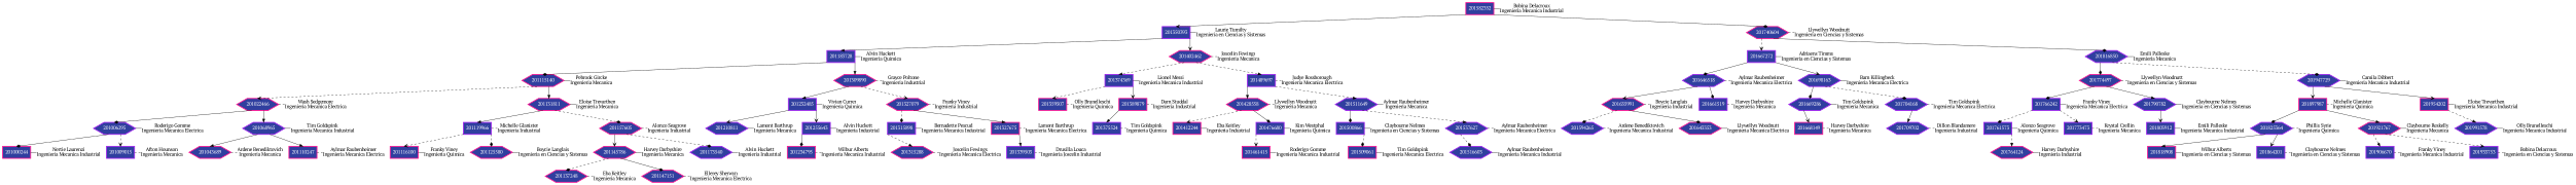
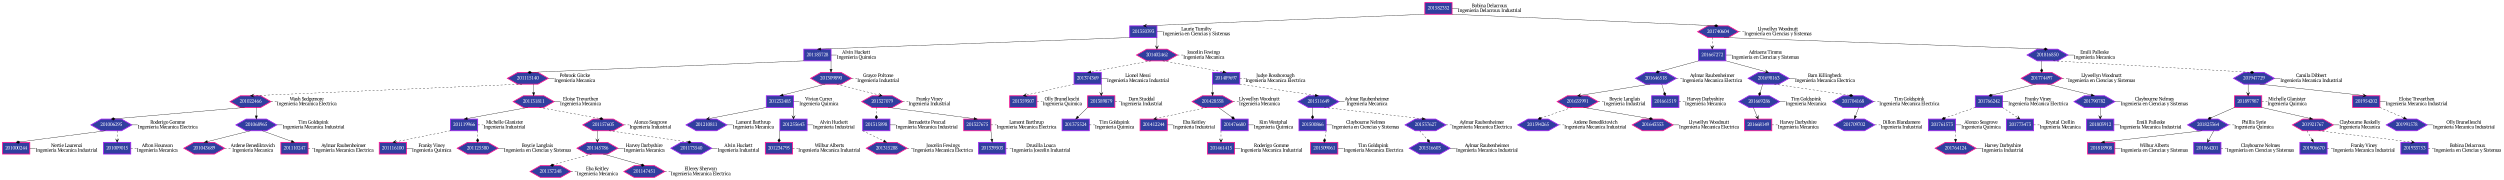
  digraph {
    fontname="PT Serif"
    splines=false
    node [color=purple fillcolor="#303F9F" fontcolor=white fontname="PT Serif" shape=plain style=filled]
    edge [dir=none fontname="PT Serif" style=solid]
    n1 [color=deeppink label=201000244 penwidth=2.5 shape=box]
    n2 [fillcolor=white fontcolor=black label="Nertie Laurenzi\nIngenieria Mecanica Industrial"]
    n3 [label=201006295 penwidth=2.5 shape=hexagon]
    n4 [fillcolor=white fontcolor=black label="Roderigo Gomme\nIngenieria Mecanica Electrica"]
    n5 [label=201009015 penwidth=2.5 shape=box]
    n6 [color=deeppink fillcolor=white fontcolor=black label="Afton Hounson\nIngenieria Mecanica"]
    n7 [color=deeppink label=201022466 penwidth=2.5 shape=hexagon]
    n8 [color=deeppink fillcolor=white fontcolor=black label="Wash Sedgemore\nIngenieria Mecanica Electrica"]
    n9 [color=deeppink label=201043689 penwidth=2.5 shape=hexagon]
    n10 [fillcolor=white fontcolor=black label="Ardene Benediktovich\nIngenieria Mecanica"]
    n11 [label=201068965 penwidth=2.5 shape=hexagon]
    n12 [color=deeppink fillcolor=white fontcolor=black label="Tim Goldspink\nIngenieria Mecanica Industrial"]
    n13 [color=deeppink label=201110247 penwidth=2.5 shape=box]
    n14 [color=deeppink fillcolor=white fontcolor=black label="Aylmar Raubenheimer\nIngenieria Mecanica Electrica"]
    n15 [color=deeppink label=201125580 penwidth=2.5 shape=hexagon]
    n16 [color=deeppink fillcolor=white fontcolor=black label="Boycie Langlais\nIngenieria en Ciencias y Sistemas"]
    n17 [color=deeppink label=201115140 penwidth=2.5 shape=hexagon]
    n18 [color=deeppink fillcolor=white fontcolor=black label="Pebrook Gircke\nIngenieria Mecanica"]
    n19 [color=deeppink label=201116100 penwidth=2.5 shape=box]
    n20 [color=deeppink fillcolor=white fontcolor=black label="Franky Viney\nIngenieria Quimica"]
    n21 [label=201119966 penwidth=2.5 shape=box]
    n22 [color=deeppink fillcolor=white fontcolor=black label="Michelle Glanister\nIngenieria Industrial"]
    n23 [color=deeppink label=201131811 penwidth=2.5 shape=hexagon]
    n24 [fillcolor=white fontcolor=black label="Eloise Trevarthen\nIngenieria Mecanica"]
    n25 [color=deeppink label=201137248 penwidth=2.5 shape=hexagon]
    n26 [color=deeppink fillcolor=white fontcolor=black label="Eba Keitley\nIngenieria Mecanica"]
    n27 [color=deeppink label=201145786 penwidth=2.5 shape=hexagon]
    n28 [fillcolor=white fontcolor=black label="Harvey Darbyshire\nIngenieria Mecanica"]
-   n29 [color=deeppink label=201147151 penwidth=2.5 shape=hexagon]
+   n29 [color=deeppink label=201147451 penwidth=2.5 shape=hexagon]
    n30 [fillcolor=white fontcolor=black label="Ellerey Sherwyn\nIngenieria Mecanica Electrica"]
    n31 [color=deeppink label=201359507 penwidth=2.5 shape=box]
    n32 [fillcolor=white fontcolor=black label="Olly Brunelleschi\nIngenieria Quimica"]
    n33 [color=deeppink label=201157605 penwidth=2.5 shape=hexagon]
    n34 [color=deeppink fillcolor=white fontcolor=black label="Alonzo Seagrove\nIngenieria Industrial"]
    n35 [label=201173540 penwidth=2.5 shape=hexagon]
    n36 [fillcolor=white fontcolor=black label="Alvin Huckett\nIngenieria Industrial"]
    n37 [label=201183728 penwidth=2.5 shape=box]
    n38 [color=deeppink fillcolor=white fontcolor=black label="Alvin Huckett\nIngenieria Quimica"]
    n39 [label=201210811 penwidth=2.5 shape=hexagon]
    n40 [color=deeppink fillcolor=white fontcolor=black label="Lamont Barthrup\nIngenieria Mecanica"]
    n41 [label=201232485 penwidth=2.5 shape=box]
    n42 [fillcolor=white fontcolor=black label="Vivian Currer\nIngenieria Quimica"]
    n43 [color=deeppink label=201234795 penwidth=2.5 shape=box]
    n44 [fillcolor=white fontcolor=black label="Wilbur Alberts\nIngenieria Mecanica Industrial"]
    n45 [label=201255643 penwidth=2.5 shape=box]
    n46 [color=deeppink fillcolor=white fontcolor=black label="Alvin Huckett\nIngenieria Industrial"]
    n47 [color=deeppink label=201309890 penwidth=2.5 shape=hexagon]
    n48 [color=deeppink fillcolor=white fontcolor=black label="Grayce Poltone\nIngenieria Industrial"]
    n49 [color=deeppink label=201315288 penwidth=2.5 shape=hexagon]
    n50 [fillcolor=white fontcolor=black label="Joscelin Fewings\nIngenieria Mecanica Electrica"]
    n51 [label=201315898 penwidth=2.5 shape=box]
    n52 [color=deeppink fillcolor=white fontcolor=black label="Bernadette Pescud\nIngenieria Mecanica Industrial"]
    n53 [color=deeppink label=201327079 penwidth=2.5 shape=hexagon]
    n54 [color=deeppink fillcolor=white fontcolor=black label="Franky Viney\nIngenieria Industrial"]
    n55 [color=deeppink label=201327675 penwidth=2.5 shape=box]
    n56 [color=deeppink fillcolor=white fontcolor=black label="Lamont Barthrup\nIngenieria Mecanica Electrica"]
    n57 [label=201339503 penwidth=2.5 shape=box]
    n58 [fillcolor=white fontcolor=black label="Drusilla Louca\nIngenieria Joscelin Industrial"]
    n59 [label=201350393 penwidth=2.5 shape=box]
    n60 [fillcolor=white fontcolor=black label="Laurie Tumilty\nIngenieria en Ciencias y Sistemas"]
    n61 [label=201374369 penwidth=2.5 shape=box]
    n62 [fillcolor=white fontcolor=black label="Lionel Messi\nIngenieria Mecanica Industrial"]
    n63 [label=201375524 penwidth=2.5 shape=box]
    n64 [color=deeppink fillcolor=white fontcolor=black label="Tim Goldspink\nIngenieria Quimica"]
    n65 [color=deeppink label=201389879 penwidth=2.5 shape=box]
    n66 [color=deeppink fillcolor=white fontcolor=black label="Darn Studdal\nIngenieria Industrial"]
    n67 [color=deeppink label=201402462 penwidth=2.5 shape=hexagon]
    n68 [fillcolor=white fontcolor=black label="Joscelin Fewings\nIngenieria Mecanica"]
    n69 [color=deeppink label=201412244 penwidth=2.5 shape=box]
    n70 [fillcolor=white fontcolor=black label="Eba Keitley\nIngenieria Industrial"]
    n71 [color=deeppink label=201428558 penwidth=2.5 shape=hexagon]
    n72 [fillcolor=white fontcolor=black label="Llywellyn Woodnutt\nIngenieria Mecanica"]
    n73 [color=deeppink label=201461415 penwidth=2.5 shape=box]
    n74 [fillcolor=white fontcolor=black label="Roderigo Gomme\nIngenieria Mecanica Industrial"]
    n75 [label=201476680 penwidth=2.5 shape=box]
    n76 [color=deeppink fillcolor=white fontcolor=black label="Kim Westphal\nIngenieria Quimica"]
    n77 [label=201489697 penwidth=2.5 shape=box]
    n78 [color=deeppink fillcolor=white fontcolor=black label="Judye Rossborough\nIngenieria Mecanica Electrica"]
    n79 [label=201500866 penwidth=2.5 shape=box]
    n80 [color=deeppink fillcolor=white fontcolor=black label="Claybourne Nelmes\nIngenieria en Ciencias y Sistemas"]
    n81 [color=deeppink label=201509061 penwidth=2.5 shape=box]
    n82 [fillcolor=white fontcolor=black label="Tim Goldspink\nIngenieria Mecanica Electrica"]
    n83 [label=201511649 penwidth=2.5 shape=hexagon]
    n84 [fillcolor=white fontcolor=black label="Aylmar Raubenheimer\nIngenieria Mecanica"]
    n85 [label=201516603 penwidth=2.5 shape=hexagon]
    n86 [fillcolor=white fontcolor=black label="Aylmar Raubenheimer\nIngenieria Mecanica Industrial"]
    n87 [label=201537627 penwidth=2.5 shape=hexagon]
    n88 [fillcolor=white fontcolor=black label="Aylmar Raubenheimer\nIngenieria Mecanica Electrica"]
    n89 [color=deeppink label=201582352 penwidth=2.5 shape=box]
-   n90 [color=deeppink fillcolor=white fontcolor=black label="Bobina Delacroux\nIngenieria Mecanica Industrial"]
+   n90 [color=deeppink fillcolor=white fontcolor=black label="Bobina Delacroux\nIngenieria Delacroux Industrial"]
    n91 [label=201594265 penwidth=2.5 shape=hexagon]
    n92 [color=deeppink fillcolor=white fontcolor=black label="Ardene Benediktovich\nIngenieria Mecanica Industrial"]
    n93 [color=deeppink label=201635991 penwidth=2.5 shape=hexagon]
    n94 [color=deeppink fillcolor=white fontcolor=black label="Boycie Langlais\nIngenieria Industrial"]
    n95 [color=deeppink label=201643353 penwidth=2.5 shape=hexagon]
    n96 [color=deeppink fillcolor=white fontcolor=black label="Llywellyn Woodnutt\nIngenieria Mecanica Electrica"]
    n97 [label=201646518 penwidth=2.5 shape=hexagon]
    n98 [fillcolor=white fontcolor=black label="Aylmar Raubenheimer\nIngenieria Mecanica Electrica"]
    n99 [label=201661519 penwidth=2.5 shape=box]
    n100 [color=deeppink fillcolor=white fontcolor=black label="Harvey Darbyshire\nIngenieria Mecanica"]
    n101 [label=201667272 penwidth=2.5 shape=box]
    n102 [fillcolor=white fontcolor=black label="Adriaens Timms\nIngenieria en Ciencias y Sistemas"]
    n103 [color=deeppink label=201668149 penwidth=2.5 shape=box]
    n104 [fillcolor=white fontcolor=black label="Harvey Darbyshire\nIngenieria Mecanica"]
    n105 [label=201669286 penwidth=2.5 shape=hexagon]
    n106 [fillcolor=white fontcolor=black label="Tim Goldspink\nIngenieria Mecanica"]
    n107 [label=201698163 penwidth=2.5 shape=hexagon]
    n108 [fillcolor=white fontcolor=black label="Barn Killingbeck\nIngenieria Mecanica Electrica"]
    n109 [label=201704168 penwidth=2.5 shape=hexagon]
    n110 [fillcolor=white fontcolor=black label="Tim Goldspink\nIngenieria Mecanica Electrica"]
    n111 [label=201709702 penwidth=2.5 shape=hexagon]
    n112 [color=deeppink fillcolor=white fontcolor=black label="Dillon Blandamere\nIngenieria Industrial"]
    n113 [color=deeppink label=201740604 penwidth=2.5 shape=hexagon]
    n114 [color=deeppink fillcolor=white fontcolor=black label="Llywellyn Woodnutt\nIngenieria en Ciencias y Sistemas"]
    n115 [label=201761573 penwidth=2.5 shape=box]
    n116 [fillcolor=white fontcolor=black label="Alonzo Seagrove\nIngenieria Quimica"]
    n117 [color=deeppink label=201764124 penwidth=2.5 shape=hexagon]
    n118 [color=deeppink fillcolor=white fontcolor=black label="Harvey Darbyshire\nIngenieria Industrial"]
    n119 [label=201766242 penwidth=2.5 shape=box]
    n120 [fillcolor=white fontcolor=black label="Franky Viney\nIngenieria Mecanica Electrica"]
    n121 [label=201773473 penwidth=2.5 shape=box]
    n122 [fillcolor=white fontcolor=black label="Krystal Crellin\nIngenieria Mecanica"]
    n123 [color=deeppink label=201774497 penwidth=2.5 shape=hexagon]
    n124 [fillcolor=white fontcolor=black label="Llywellyn Woodnutt\nIngenieria en Ciencias y Sistemas"]
    n125 [label=201790782 penwidth=2.5 shape=hexagon]
    n126 [fillcolor=white fontcolor=black label="Claybourne Nelmes\nIngenieria en Ciencias y Sistemas"]
    n127 [label=201803912 penwidth=2.5 shape=box]
    n128 [color=deeppink fillcolor=white fontcolor=black label="Emili Palleske\nIngenieria Mecanica Industrial"]
    n129 [label=201816850 penwidth=2.5 shape=hexagon]
    n130 [fillcolor=white fontcolor=black label="Emili Palleske\nIngenieria Mecanica"]
    n131 [color=deeppink label=201818908 penwidth=2.5 shape=box]
    n132 [fillcolor=white fontcolor=black label="Wilbur Alberts\nIngenieria en Ciencias y Sistemas"]
    n133 [label=201825364 penwidth=2.5 shape=hexagon]
    n134 [fillcolor=white fontcolor=black label="Phillis Syrie\nIngenieria Quimica"]
    n135 [label=201864201 penwidth=2.5 shape=box]
    n136 [fillcolor=white fontcolor=black label="Claybourne Nelmes\nIngenieria en Ciencias y Sistemas"]
    n137 [color=deeppink label=201897987 penwidth=2.5 shape=box]
    n138 [color=deeppink fillcolor=white fontcolor=black label="Michelle Glanister\nIngenieria Quimica"]
    n139 [label=201906670 penwidth=2.5 shape=box]
    n140 [fillcolor=white fontcolor=black label="Franky Viney\nIngenieria Mecanica Industrial"]
    n141 [color=deeppink label=201921767 penwidth=2.5 shape=hexagon]
    n142 [color=deeppink fillcolor=white fontcolor=black label="Claybourne Reskelly\nIngenieria Mecanica"]
    n143 [label=201933753 penwidth=2.5 shape=box]
    n144 [color=deeppink fillcolor=white fontcolor=black label="Bobina Delacroux\nIngenieria en Ciencias y Sistemas"]
    n145 [label=201947729 penwidth=2.5 shape=hexagon]
    n146 [fillcolor=white fontcolor=black label="Camila Dibbert\nIngenieria Mecanica Industrial"]
    n147 [color=deeppink label=201954202 penwidth=2.5 shape=box]
    n148 [fillcolor=white fontcolor=black label="Eloise Trevarthen\nIngenieria Mecanica Industrial"]
    n149 [label=201991578 penwidth=2.5 shape=hexagon]
    n150 [color=deeppink fillcolor=white fontcolor=black label="Olly Brunelleschi\nIngenieria Mecanica Industrial"]
    subgraph sub_1 {
      rank=same
      n1
      n2
    }
    subgraph sub_2 {
      rank=same
      n3
      n4
    }
    subgraph sub_3 {
      rank=same
      n5
      n6
    }
    subgraph sub_4 {
      rank=same
      n7
      n8
    }
    subgraph sub_5 {
      rank=same
      n9
      n10
    }
    subgraph sub_6 {
      rank=same
      n11
      n12
    }
    subgraph sub_7 {
      rank=same
      n13
      n14
    }
    subgraph sub_8 {
      rank=same
      n15
      n16
    }
    subgraph sub_9 {
      rank=same
      n17
      n18
    }
    subgraph sub_10 {
      rank=same
      n19
      n20
    }
    subgraph sub_11 {
      rank=same
      n21
      n22
    }
    subgraph sub_12 {
      rank=same
      n23
      n24
    }
    subgraph sub_13 {
      rank=same
      n25
      n26
    }
    subgraph sub_14 {
      rank=same
      n27
      n28
    }
    subgraph sub_15 {
      rank=same
      n29
      n30
    }
    subgraph sub_16 {
      rank=same
      n31
      n32
    }
    subgraph sub_17 {
      rank=same
      n33
      n34
    }
    subgraph sub_18 {
      rank=same
      n35
      n36
    }
    subgraph sub_19 {
      rank=same
      n37
      n38
    }
    subgraph sub_20 {
      rank=same
      n39
      n40
    }
    subgraph sub_21 {
      rank=same
      n41
      n42
    }
    subgraph sub_22 {
      rank=same
      n43
      n44
    }
    subgraph sub_23 {
      rank=same
      n45
      n46
    }
    subgraph sub_24 {
      rank=same
      n47
      n48
    }
    subgraph sub_25 {
      rank=same
      n49
      n50
    }
    subgraph sub_26 {
      rank=same
      n51
      n52
    }
    subgraph sub_27 {
      rank=same
      n53
      n54
    }
    subgraph sub_28 {
      rank=same
      n55
      n56
    }
    subgraph sub_29 {
      rank=same
      n57
      n58
    }
    subgraph sub_30 {
      rank=same
      n59
      n60
    }
    subgraph sub_31 {
      rank=same
      n61
      n62
    }
    subgraph sub_32 {
      rank=same
      n63
      n64
    }
    subgraph sub_33 {
      rank=same
      n65
      n66
    }
    subgraph sub_34 {
      rank=same
      n67
      n68
    }
    subgraph sub_35 {
      rank=same
      n69
      n70
    }
    subgraph sub_36 {
      rank=same
      n71
      n72
    }
    subgraph sub_37 {
      rank=same
      n73
      n74
    }
    subgraph sub_38 {
      rank=same
      n75
      n76
    }
    subgraph sub_39 {
      rank=same
      n77
      n78
    }
    subgraph sub_40 {
      rank=same
      n79
      n80
    }
    subgraph sub_41 {
      rank=same
      n81
      n82
    }
    subgraph sub_42 {
      rank=same
      n83
      n84
    }
    subgraph sub_43 {
      rank=same
      n85
      n86
    }
    subgraph sub_44 {
      rank=same
      n87
      n88
    }
    subgraph sub_45 {
      rank=same
      n89
      n90
    }
    subgraph sub_46 {
      rank=same
      n91
      n92
    }
    subgraph sub_47 {
      rank=same
      n93
      n94
    }
    subgraph sub_48 {
      rank=same
      n95
      n96
    }
    subgraph sub_49 {
      rank=same
      n97
      n98
    }
    subgraph sub_50 {
      rank=same
      n99
      n100
    }
    subgraph sub_51 {
      rank=same
      n101
      n102
    }
    subgraph sub_52 {
      rank=same
      n103
      n104
    }
    subgraph sub_53 {
      rank=same
      n105
      n106
    }
    subgraph sub_54 {
      rank=same
      n107
      n108
    }
    subgraph sub_55 {
      rank=same
      n109
      n110
    }
    subgraph sub_56 {
      rank=same
      n111
      n112
    }
    subgraph sub_57 {
      rank=same
      n113
      n114
    }
    subgraph sub_58 {
      rank=same
      n115
      n116
    }
    subgraph sub_59 {
      rank=same
      n117
      n118
    }
    subgraph sub_60 {
      rank=same
      n119
      n120
    }
    subgraph sub_61 {
      rank=same
      n121
      n122
    }
    subgraph sub_62 {
      rank=same
      n123
      n124
    }
    subgraph sub_63 {
      rank=same
      n125
      n126
    }
    subgraph sub_64 {
      rank=same
      n127
      n128
    }
    subgraph sub_65 {
      rank=same
      n129
      n130
    }
    subgraph sub_66 {
      rank=same
      n131
      n132
    }
    subgraph sub_67 {
      rank=same
      n133
      n134
    }
    subgraph sub_68 {
      rank=same
      n135
      n136
    }
    subgraph sub_69 {
      rank=same
      n137
      n138
    }
    subgraph sub_70 {
      rank=same
      n139
      n140
    }
    subgraph sub_71 {
      rank=same
      n141
      n142
    }
    subgraph sub_72 {
      rank=same
      n143
      n144
    }
    subgraph sub_73 {
      rank=same
      n145
      n146
    }
    subgraph sub_74 {
      rank=same
      n147
      n148
    }
    subgraph sub_75 {
      rank=same
      n149
      n150
    }
    n1 -> n2
    n3 -> n1 [arrowhead=diamond headport=n tailport=sw dir=""]
    n3 -> n4
    n3 -> n5 [arrowhead=vee headport=n style=dashed tailport=se dir=""]
    n5 -> n6 [style=dashed]
    n7 -> n3 [arrowhead=diamond headport=n tailport=sw dir=""]
    n7 -> n8 [style=dashed]
    n7 -> n11 [arrowhead=normal headport=n tailport=se dir=""]
    n9 -> n10 [style=dashed]
    n11 -> n9 [arrowhead=normal headport=n tailport=sw dir=""]
    n11 -> n12
    n11 -> n13 [arrowhead=normal headport=n tailport=se dir=""]
    n13 -> n14 [style=dashed]
    n15 -> n16
    n17 -> n7 [arrowhead=vee headport=n style=dashed tailport=sw dir=""]
    n17 -> n18
    n17 -> n23 [arrowhead=normal headport=n tailport=se dir=""]
    n19 -> n20
    n21 -> n15 [arrowhead=diamond headport=n style=dashed tailport=se dir=""]
    n21 -> n19 [arrowhead=vee headport=n style=dashed tailport=sw dir=""]
    n21 -> n22 [style=dashed]
    n23 -> n21 [arrowhead=normal headport=n tailport=sw dir=""]
    n23 -> n24
    n23 -> n33 [arrowhead=diamond headport=n style=dashed tailport=se dir=""]
    n25 -> n26 [style=dashed]
    n27 -> n25 [arrowhead=diamond headport=n style=dashed tailport=sw dir=""]
    n27 -> n28
    n27 -> n29 [arrowhead=diamond headport=n tailport=se dir=""]
    n29 -> n30 [style=dashed]
    n31 -> n32 [style=dashed]
    n33 -> n27 [arrowhead=vee headport=n tailport=sw dir=""]
    n33 -> n34 [style=dashed]
    n33 -> n35 [arrowhead=diamond headport=n style=dashed tailport=se dir=""]
    n35 -> n36
    n37 -> n17 [arrowhead=diamond headport=n tailport=sw dir=""]
    n37 -> n38
    n37 -> n47 [arrowhead=normal headport=n tailport=se dir=""]
    n39 -> n40
    n41 -> n39 [arrowhead=vee headport=n tailport=sw dir=""]
    n41 -> n42
    n41 -> n45 [arrowhead=vee headport=n tailport=se dir=""]
    n43 -> n44 [style=dashed]
    n45 -> n43 [arrowhead=diamond headport=n tailport=sw dir=""]
    n45 -> n46
    n47 -> n41 [arrowhead=normal headport=n tailport=sw dir=""]
    n47 -> n48 [style=dashed]
    n47 -> n53 [arrowhead=vee headport=n style=dashed tailport=se dir=""]
    n49 -> n50 [style=dashed]
    n51 -> n49 [arrowhead=normal headport=n style=dashed tailport=sw dir=""]
    n51 -> n52
    n53 -> n51 [arrowhead=diamond headport=n style=dashed tailport=sw dir=""]
    n53 -> n54 [style=dashed]
    n53 -> n55 [arrowhead=normal headport=n tailport=se dir=""]
    n55 -> n56 [style=dashed]
    n55 -> n57 [arrowhead=normal headport=n tailport=se dir=""]
    n57 -> n58 [style=dashed]
    n59 -> n37 [arrowhead=normal headport=n tailport=sw dir=""]
    n59 -> n60
    n59 -> n67 [arrowhead=vee headport=n tailport=se dir=""]
    n61 -> n31 [arrowhead=vee headport=n style=dashed tailport=sw dir=""]
    n61 -> n62
    n61 -> n65 [arrowhead=vee headport=n tailport=se dir=""]
    n63 -> n64 [style=dashed]
    n65 -> n63 [arrowhead=normal headport=n tailport=sw dir=""]
    n65 -> n66 [style=dashed]
    n67 -> n61 [arrowhead=normal headport=n style=dashed tailport=sw dir=""]
    n67 -> n68 [style=dashed]
    n67 -> n77 [arrowhead=normal headport=n style=dashed tailport=se dir=""]
    n69 -> n70
    n71 -> n69 [arrowhead=vee headport=n style=dashed tailport=sw dir=""]
    n71 -> n72 [style=dashed]
    n71 -> n75 [arrowhead=diamond headport=n tailport=se dir=""]
    n73 -> n74
    n75 -> n73 [arrowhead=vee headport=n style=dashed tailport=sw dir=""]
    n75 -> n76
    n77 -> n71 [arrowhead=normal headport=n tailport=sw dir=""]
    n77 -> n78 [style=dashed]
    n77 -> n83 [arrowhead=normal headport=n style=dashed tailport=se dir=""]
    n79 -> n80
    n79 -> n81 [arrowhead=diamond headport=n style=dashed tailport=se dir=""]
    n81 -> n82
    n83 -> n79 [arrowhead=diamond headport=n tailport=sw dir=""]
    n83 -> n84
    n83 -> n87 [arrowhead=normal headport=n style=dashed tailport=se dir=""]
    n85 -> n86
    n87 -> n85 [arrowhead=diamond headport=n style=dashed tailport=sw dir=""]
    n87 -> n88 [style=dashed]
    n89 -> n59 [arrowhead=vee headport=n tailport=sw dir=""]
    n89 -> n90
    n89 -> n113 [arrowhead=diamond headport=n tailport=se dir=""]
    n91 -> n92 [style=dashed]
    n93 -> n91 [arrowhead=diamond headport=n style=dashed tailport=sw dir=""]
    n93 -> n94 [style=dashed]
    n93 -> n95 [arrowhead=diamond headport=n tailport=se dir=""]
    n95 -> n96
    n97 -> n93 [arrowhead=vee headport=n tailport=sw dir=""]
    n97 -> n98 [style=dashed]
    n97 -> n99 [arrowhead=diamond headport=n tailport=se dir=""]
    n99 -> n100 [style=dashed]
    n101 -> n97 [arrowhead=diamond headport=n tailport=sw dir=""]
    n101 -> n102
    n101 -> n107 [arrowhead=vee headport=n tailport=se dir=""]
    n103 -> n104 [style=dashed]
    n105 -> n103 [arrowhead=vee headport=n tailport=sw dir=""]
    n105 -> n106
    n107 -> n105 [arrowhead=diamond headport=n tailport=sw dir=""]
    n107 -> n108
    n107 -> n109 [arrowhead=diamond headport=n style=dashed tailport=se dir=""]
    n109 -> n110 [style=dashed]
    n109 -> n111 [arrowhead=normal headport=n tailport=se dir=""]
    n111 -> n112 [style=dashed]
    n113 -> n101 [arrowhead=vee headport=n style=dashed tailport=sw dir=""]
    n113 -> n114 [style=dashed]
    n113 -> n129 [arrowhead=diamond headport=n tailport=se dir=""]
    n115 -> n116
    n115 -> n117 [arrowhead=normal headport=n style=dashed tailport=se dir=""]
    n117 -> n118
    n119 -> n115 [arrowhead=diamond headport=n style=dashed tailport=sw dir=""]
    n119 -> n120
    n119 -> n121 [arrowhead=vee headport=n style=dashed tailport=se dir=""]
    n121 -> n122 [style=dashed]
    n123 -> n119 [arrowhead=diamond headport=n tailport=sw dir=""]
    n123 -> n124 [style=dashed]
    n123 -> n125 [arrowhead=normal headport=n tailport=se dir=""]
    n125 -> n126
    n125 -> n127 [arrowhead=vee headport=n tailport=se dir=""]
    n127 -> n128
    n129 -> n123 [arrowhead=diamond headport=n tailport=sw dir=""]
    n129 -> n130
    n129 -> n145 [arrowhead=diamond headport=n style=dashed tailport=se dir=""]
    n131 -> n132
    n133 -> n131 [arrowhead=normal headport=n tailport=sw dir=""]
    n133 -> n134 [style=dashed]
    n133 -> n135 [arrowhead=vee headport=n tailport=se dir=""]
    n135 -> n136 [style=dashed]
    n137 -> n133 [arrowhead=diamond headport=n tailport=sw dir=""]
    n137 -> n138 [style=dashed]
    n137 -> n141 [arrowhead=normal headport=n tailport=se dir=""]
    n139 -> n140 [style=dashed]
    n141 -> n139 [arrowhead=normal headport=n style=dashed tailport=sw dir=""]
    n141 -> n142
    n141 -> n143 [arrowhead=vee headport=n style=dashed tailport=se dir=""]
    n143 -> n144 [style=dashed]
    n145 -> n137 [arrowhead=vee headport=n tailport=sw dir=""]
    n145 -> n146
    n145 -> n147 [arrowhead=vee headport=n tailport=se dir=""]
    n147 -> n148
    n147 -> n149 [arrowhead=normal headport=n style=dashed tailport=se dir=""]
    n149 -> n150
  }
